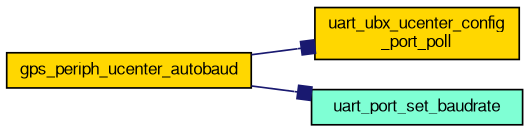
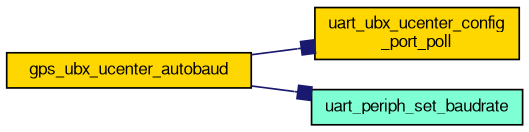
  digraph {
    rankdir=LR
    node [color=black fillcolor=gold fontname=FreeSans fontsize=10 shape=record style=filled]
    edge [arrowhead=box color=midnightblue fontname=FreeSans fontsize=10 labelfontname=FreeSans labelfontsize=10 style=solid]
-   n1 [fontcolor=black height=0.2 label=gps_periph_ucenter_autobaud width=0.4]
+   n1 [fontcolor=black height=0.2 label=gps_ubx_ucenter_autobaud width=0.4]
    n2 [height=0.2 label="uart_ubx_ucenter_config\l_port_poll" width=0.4]
-   n3 [fillcolor=aquamarine height=0.2 label=uart_port_set_baudrate width=0.4]
+   n3 [fillcolor=aquamarine height=0.2 label=uart_periph_set_baudrate width=0.4]
    n1 -> n2
    n1 -> n3
  }
